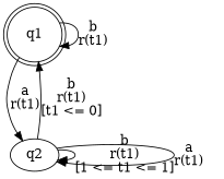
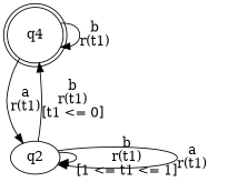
  digraph {
-   n1 [label=q1 shape=doublecircle]
+   n1 [label=q4 shape=doublecircle]
    n2 [label=q2]
    n1 -> n1 [label="b\nr(t1)\n"]
    n1 -> n2 [label="a\nr(t1)\n"]
    n2 -> n1 [label="b\nr(t1)\n[t1 <= 0]"]
    n2 -> n2 [label="b\nr(t1)\n[1 <= t1 <= 1]"]
    n2 -> n2 [label="a\nr(t1)\n"]
  }
